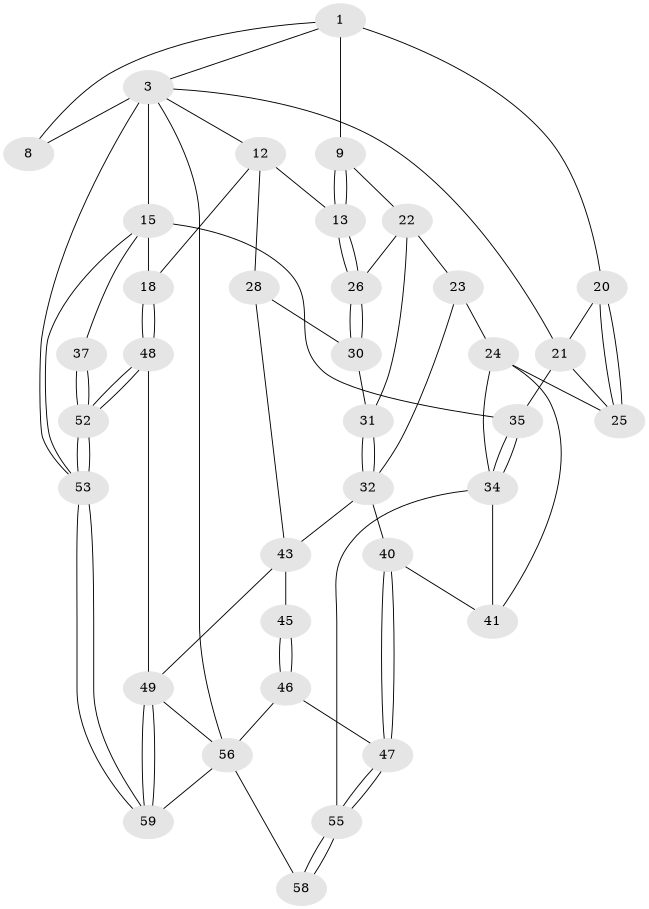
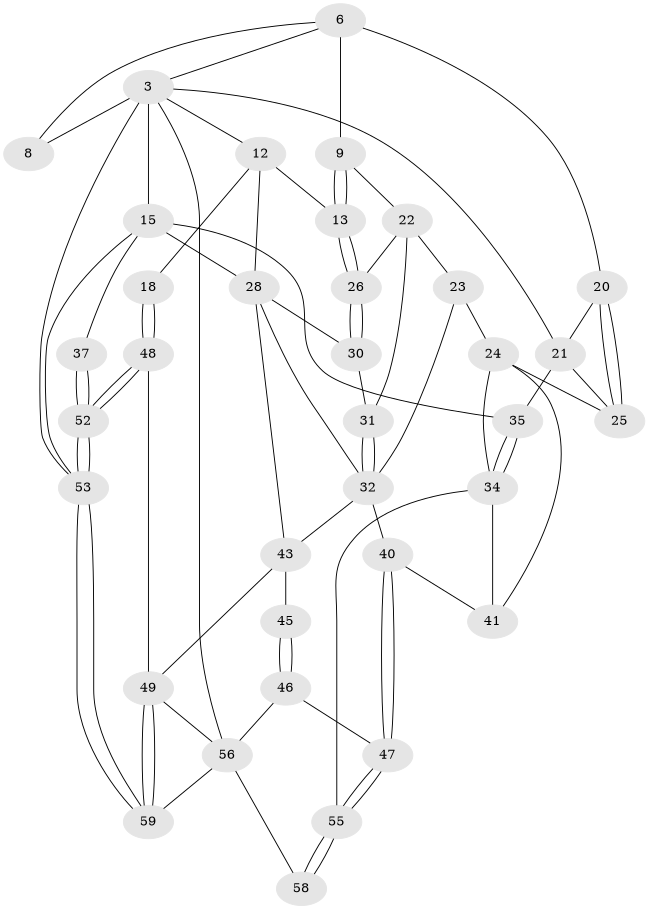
  graph {
    node [color=gray90 style=filled]
-   1 [super="+2+6"]
+   1 [super="+2+6" label=6]
    3 [super="+4+11"]
    8
    9 [super="+10"]
    20
    12 [super="+19"]
    15 [super="+17+16"]
    21 [super="+34"]
    53
    56 [super="+57+60"]
    13
    22 [super="+27"]
    25
    18
    28 [super="+29"]
    35
    37
    n18 [label=34 super="+54"]
    59
    58
    26
    23
    31
    48
    32 [super="+33+42"]
    30
    43 [super="+51+44"]
    52
    49 [super="+50"]
    24 [super="+38"]
    41
    40
    55
    45
    47
    46
    1 -- 3
    1 -- 8
    1 -- 9 [weight=2]
    1 -- 20
    3 -- 8 [weight=2]
    3 -- 12
    3 -- 15 [weight=2]
    3 -- 21
    3 -- 53
    3 -- 56
    9 -- 13
    9 -- 13
    9 -- 22
    20 -- 21
    20 -- 25
    20 -- 25
    12 -- 13
    12 -- 18
    12 -- 28
    15 -- 53
-   15 -- 18
+   15 -- 28
    15 -- 35
    15 -- 37 [weight=2]
    21 -- 25
    21 -- 35
    53 -- 59
    53 -- 59
    56 -- 59
    56 -- 58 [weight=2]
    13 -- 26
    13 -- 26
    22 -- 26
    22 -- 23
    22 -- 31
    18 -- 48
    18 -- 48
+   28 -- 32
    28 -- 30
    28 -- 43
    35 -- n18
    35 -- n18
    37 -- 52
    37 -- 52
    n18 -- 41
    n18 -- 55
    26 -- 30
    26 -- 30
    23 -- 32
    23 -- 24
    31 -- 32
    31 -- 32
    48 -- 52
    48 -- 52
    48 -- 49
    32 -- 43
    32 -- 40
    30 -- 31
    43 -- 49
    43 -- 45 [weight=2]
    52 -- 53
    52 -- 53
    49 -- 56
    49 -- 59
    49 -- 59
    24 -- 25
    24 -- n18
    24 -- 41
    40 -- 41
    40 -- 47
    40 -- 47
    55 -- 58
    55 -- 58
    45 -- 46
    45 -- 46
    47 -- 55
    47 -- 55
    46 -- 56
    46 -- 47
  }
